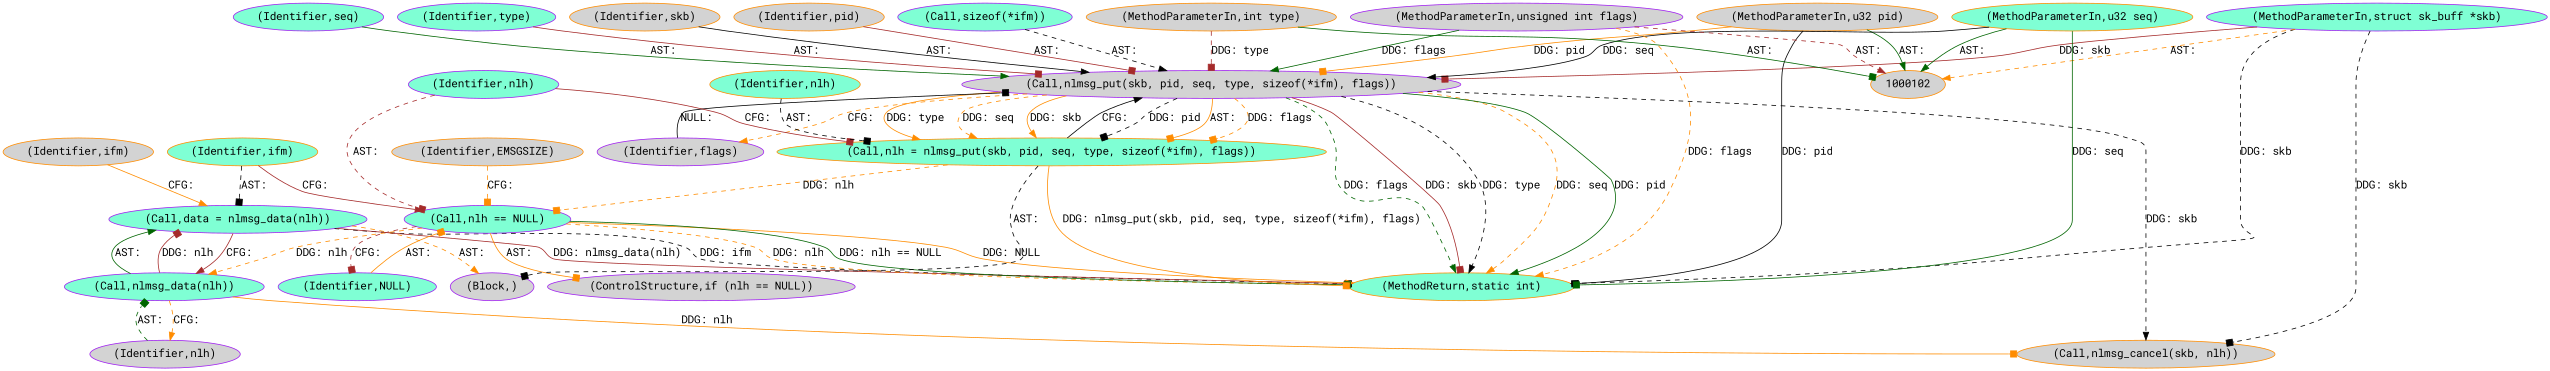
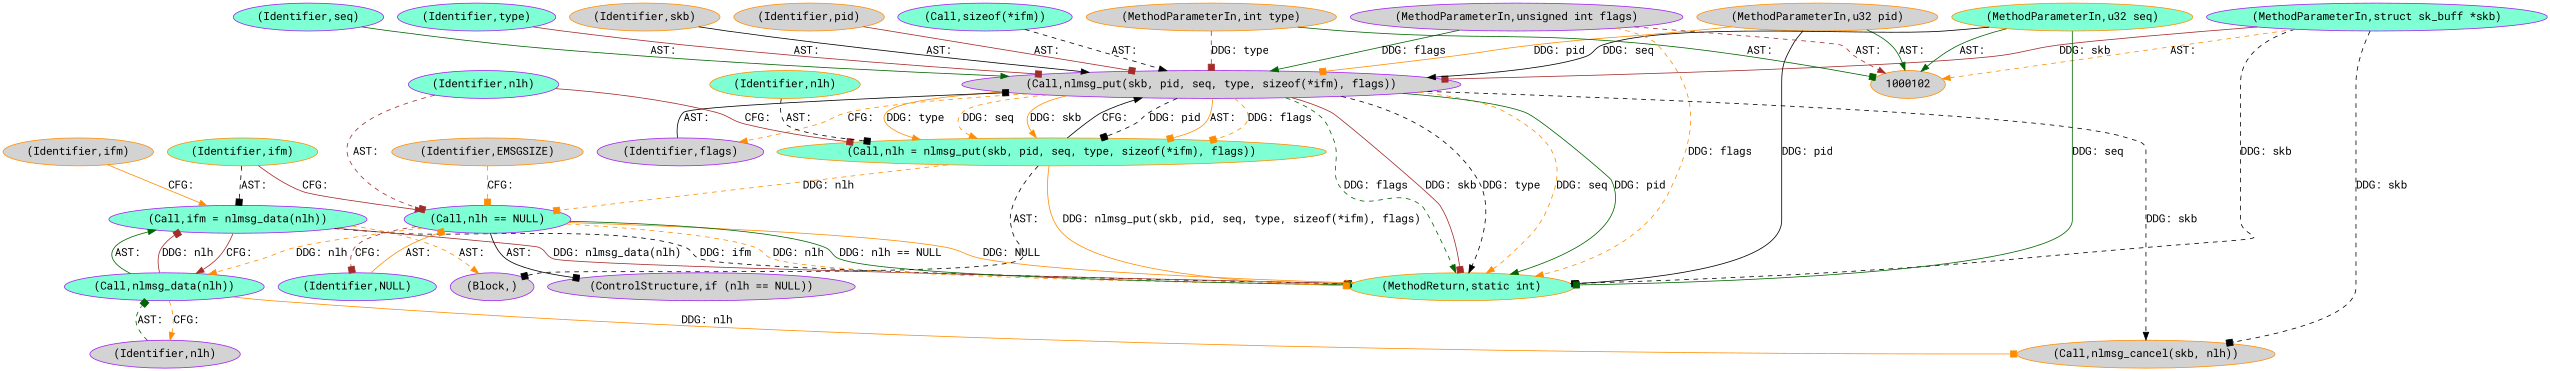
  digraph {
    fontname="Roboto Mono"
    node [color=purple fillcolor=aquamarine fontname="Roboto Mono" style=filled]
    edge [arrowhead=box color=darkorange fontname="Roboto Mono" style=solid]
-   n1 [label="(Call,data = nlmsg_data(nlh))"]
+   n1 [label="(Call,ifm = nlmsg_data(nlh))"]
    n2 [label="(Call,nlmsg_data(nlh))"]
    n3 [fillcolor=lightgrey label="(Block,)"]
    n4 [color=darkorange label="(MethodReturn,static int)"]
    n5 [color=darkorange fillcolor=lightgrey label="(Call,nlmsg_cancel(skb, nlh))"]
    n6 [fillcolor=lightgrey label="(Identifier,nlh)"]
    n7 [label="(Call,nlh == NULL)"]
    n8 [fillcolor=lightgrey label="(ControlStructure,if (nlh == NULL))"]
    n9 [label="(Identifier,NULL)"]
    n10 [color=darkorange label="(Call,nlh = nlmsg_put(skb, pid, seq, type, sizeof(*ifm), flags))"]
    n11 [fillcolor=lightgrey label="(Call,nlmsg_put(skb, pid, seq, type, sizeof(*ifm), flags))"]
    n12 [fillcolor=lightgrey label="(Identifier,flags)"]
    n13 [label="(MethodParameterIn,struct sk_buff *skb)"]
    1000102 [color=darkorange fillcolor=lightgrey]
    n15 [color=darkorange fillcolor=lightgrey label="(MethodParameterIn,u32 pid)"]
    n16 [color=darkorange label="(MethodParameterIn,u32 seq)"]
    n17 [color=darkorange fillcolor=lightgrey label="(MethodParameterIn,int type)"]
    n18 [fillcolor=lightgrey label="(MethodParameterIn,unsigned int flags)"]
    n19 [label="(Identifier,seq)"]
    n20 [color=darkorange fillcolor=lightgrey label="(Identifier,EMSGSIZE)"]
    n21 [label="(Identifier,nlh)"]
    n22 [color=darkorange label="(Identifier,ifm)"]
    n23 [color=darkorange fillcolor=lightgrey label="(Identifier,pid)"]
    n24 [label="(Identifier,type)"]
    n25 [color=darkorange fillcolor=lightgrey label="(Identifier,skb)"]
    n26 [color=darkorange fillcolor=lightgrey label="(Identifier,ifm)"]
    n27 [color=darkorange label="(Identifier,nlh)"]
    n28 [label="(Call,sizeof(*ifm))"]
    n1 -> n2 [arrowhead=normal color=brown label="CFG: "]
    n1 -> n3 [arrowhead=normal label="AST: " style=dashed]
    n1 -> n4 [color=black label="DDG: ifm" style=dashed]
    n1 -> n4 [arrowhead=normal color=brown label="DDG: nlmsg_data(nlh)"]
    n2 -> n1 [arrowhead=normal color=darkgreen label="AST: "]
    n2 -> n1 [color=brown label="DDG: nlh"]
    n2 -> n5 [label="DDG: nlh"]
    n2 -> n6 [arrowhead=normal label="CFG: " style=dashed]
    n6 -> n2 [color=darkgreen label="AST: " style=dashed]
    n7 -> n2 [arrowhead=normal label="DDG: nlh" style=dashed]
    n7 -> n4 [arrowhead=normal label="DDG: NULL"]
    n7 -> n4 [label="DDG: nlh" style=dashed]
    n7 -> n4 [color=darkgreen label="DDG: nlh == NULL"]
-   n7 -> n8 [label="AST: "]
+   n7 -> n8 [color=black label="AST: "]
    n7 -> n9 [color=brown label="CFG: " style=dashed]
    n9 -> n7 [label="AST: "]
    n10 -> n3 [color=black label="AST: " style=dashed]
    n10 -> n4 [label="DDG: nlmsg_put(skb, pid, seq, type, sizeof(*ifm), flags)"]
    n10 -> n7 [label="DDG: nlh" style=dashed]
    n10 -> n11 [arrowhead=normal color=black label="CFG: "]
    n11 -> n4 [arrowhead=normal label="DDG: seq" style=dashed]
    n11 -> n4 [arrowhead=normal color=darkgreen label="DDG: pid"]
    n11 -> n4 [arrowhead=normal color=darkgreen label="DDG: flags" style=dashed]
    n11 -> n4 [color=brown label="DDG: skb"]
    n11 -> n4 [arrowhead=normal color=black label="DDG: type" style=dashed]
    n11 -> n5 [arrowhead=normal color=black label="DDG: skb" style=dashed]
    n11 -> n10 [label="AST: "]
    n11 -> n10 [label="DDG: flags" style=dashed]
    n11 -> n10 [arrowhead=normal label="DDG: type"]
    n11 -> n10 [color=black label="DDG: pid" style=dashed]
    n11 -> n10 [arrowhead=normal label="DDG: seq" style=dashed]
    n11 -> n10 [arrowhead=normal label="DDG: skb"]
    n11 -> n12 [arrowhead=normal label="CFG: " style=dashed]
-   n12 -> n11 [color=black label="NULL: "]
+   n12 -> n11 [color=black label="AST: "]
    n13 -> n4 [arrowhead=normal color=black label="DDG: skb" style=dashed]
    n13 -> n5 [color=black label="DDG: skb" style=dashed]
    n13 -> n11 [color=brown label="DDG: skb"]
    n13 -> 1000102 [arrowhead=normal label="AST: " style=dashed]
    n15 -> n4 [color=black label="DDG: pid"]
    n15 -> n11 [label="DDG: pid"]
    n15 -> 1000102 [arrowhead=normal color=darkgreen label="AST: "]
    n16 -> n4 [color=darkgreen label="DDG: seq"]
    n16 -> n11 [arrowhead=normal color=black label="DDG: seq"]
    n16 -> 1000102 [arrowhead=normal color=darkgreen label="AST: "]
    n17 -> n11 [color=brown label="DDG: type" style=dashed]
    n17 -> 1000102 [color=darkgreen label="AST: "]
    n18 -> n4 [arrowhead=normal label="DDG: flags" style=dashed]
    n18 -> n11 [arrowhead=normal color=darkgreen label="DDG: flags"]
    n18 -> 1000102 [arrowhead=normal color=brown label="AST: " style=dashed]
    n19 -> n11 [arrowhead=normal color=darkgreen label="AST: "]
    n20 -> n7 [label="CFG: " style=dashed]
    n21 -> n7 [color=brown label="AST: " style=dashed]
    n21 -> n10 [color=brown label="CFG: "]
    n22 -> n1 [color=black label="AST: " style=dashed]
    n22 -> n7 [arrowhead=normal color=brown label="CFG: "]
    n23 -> n11 [color=brown label="AST: "]
    n24 -> n11 [color=brown label="AST: "]
    n25 -> n11 [arrowhead=normal color=black label="AST: "]
    n26 -> n1 [arrowhead=normal label="CFG: "]
    n27 -> n10 [color=black label="AST: " style=dashed]
    n28 -> n11 [arrowhead=normal color=black label="AST: " style=dashed]
  }
